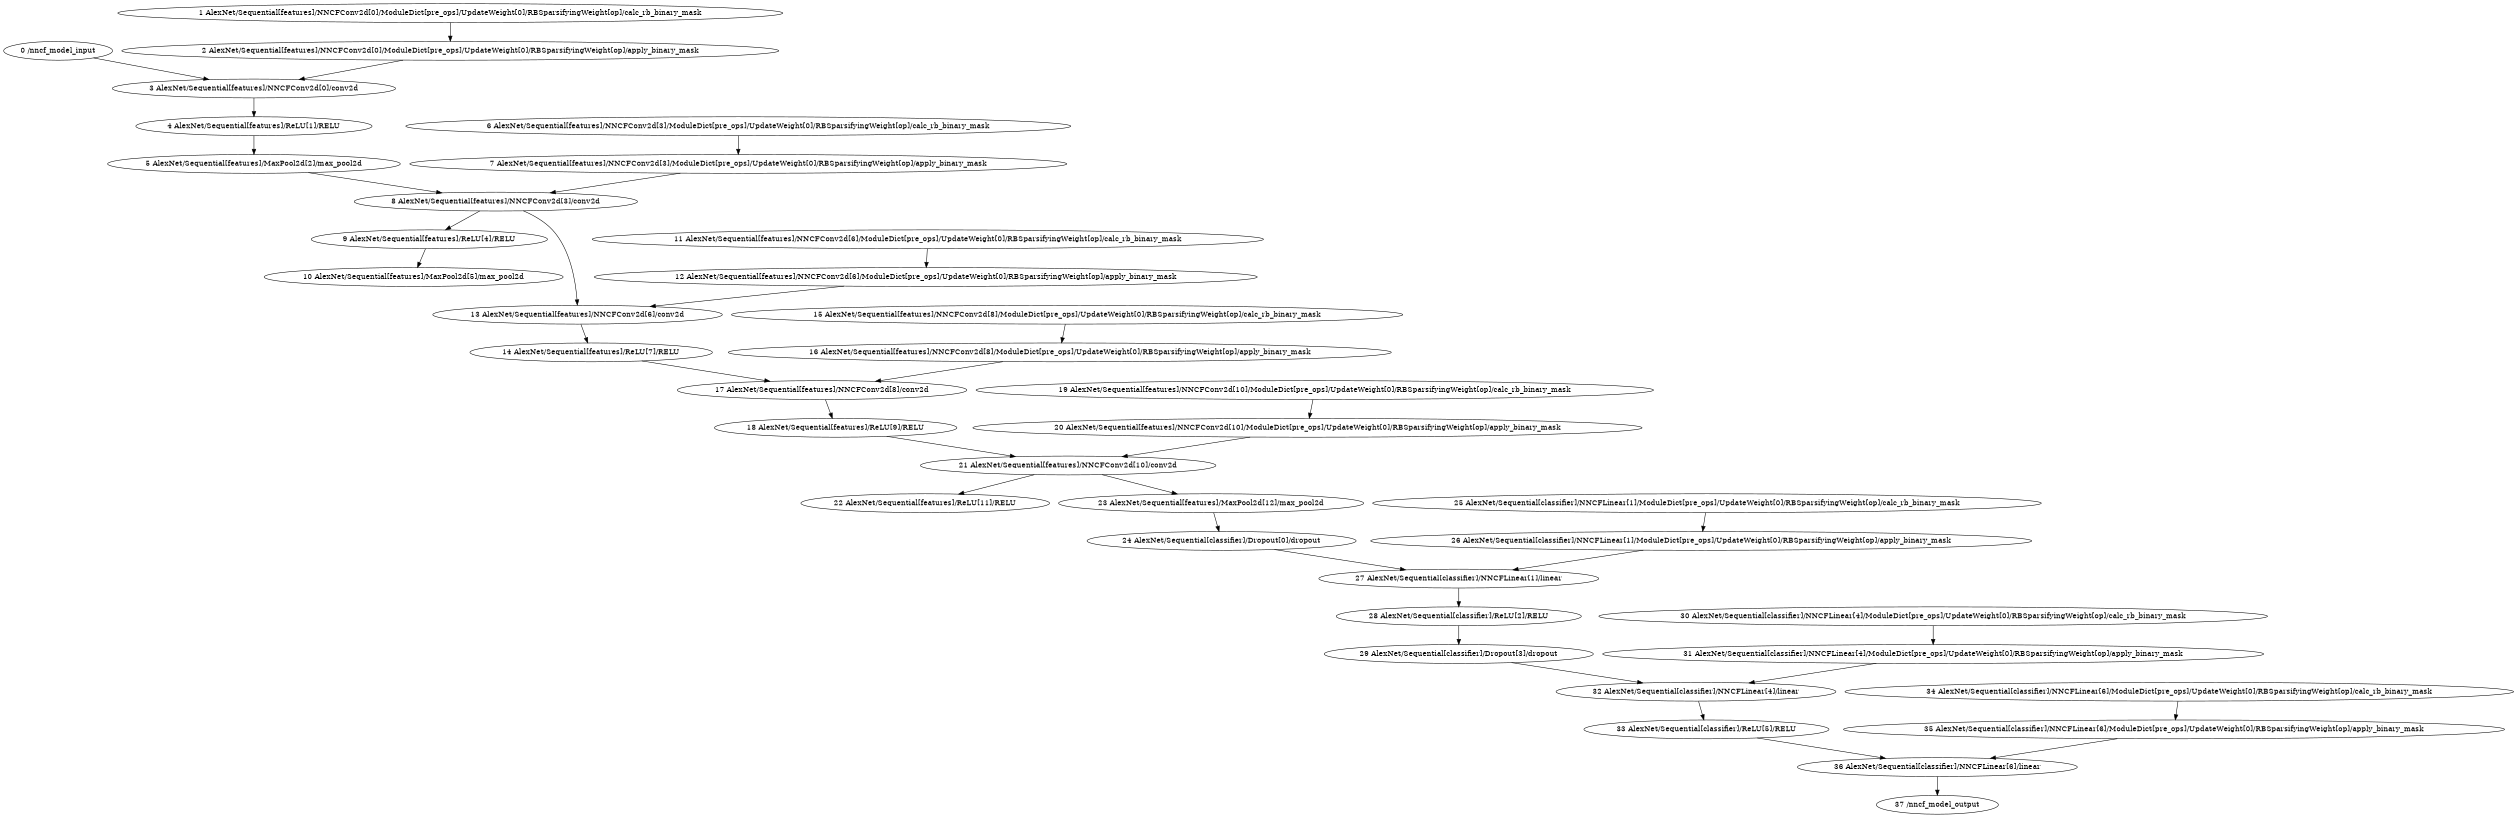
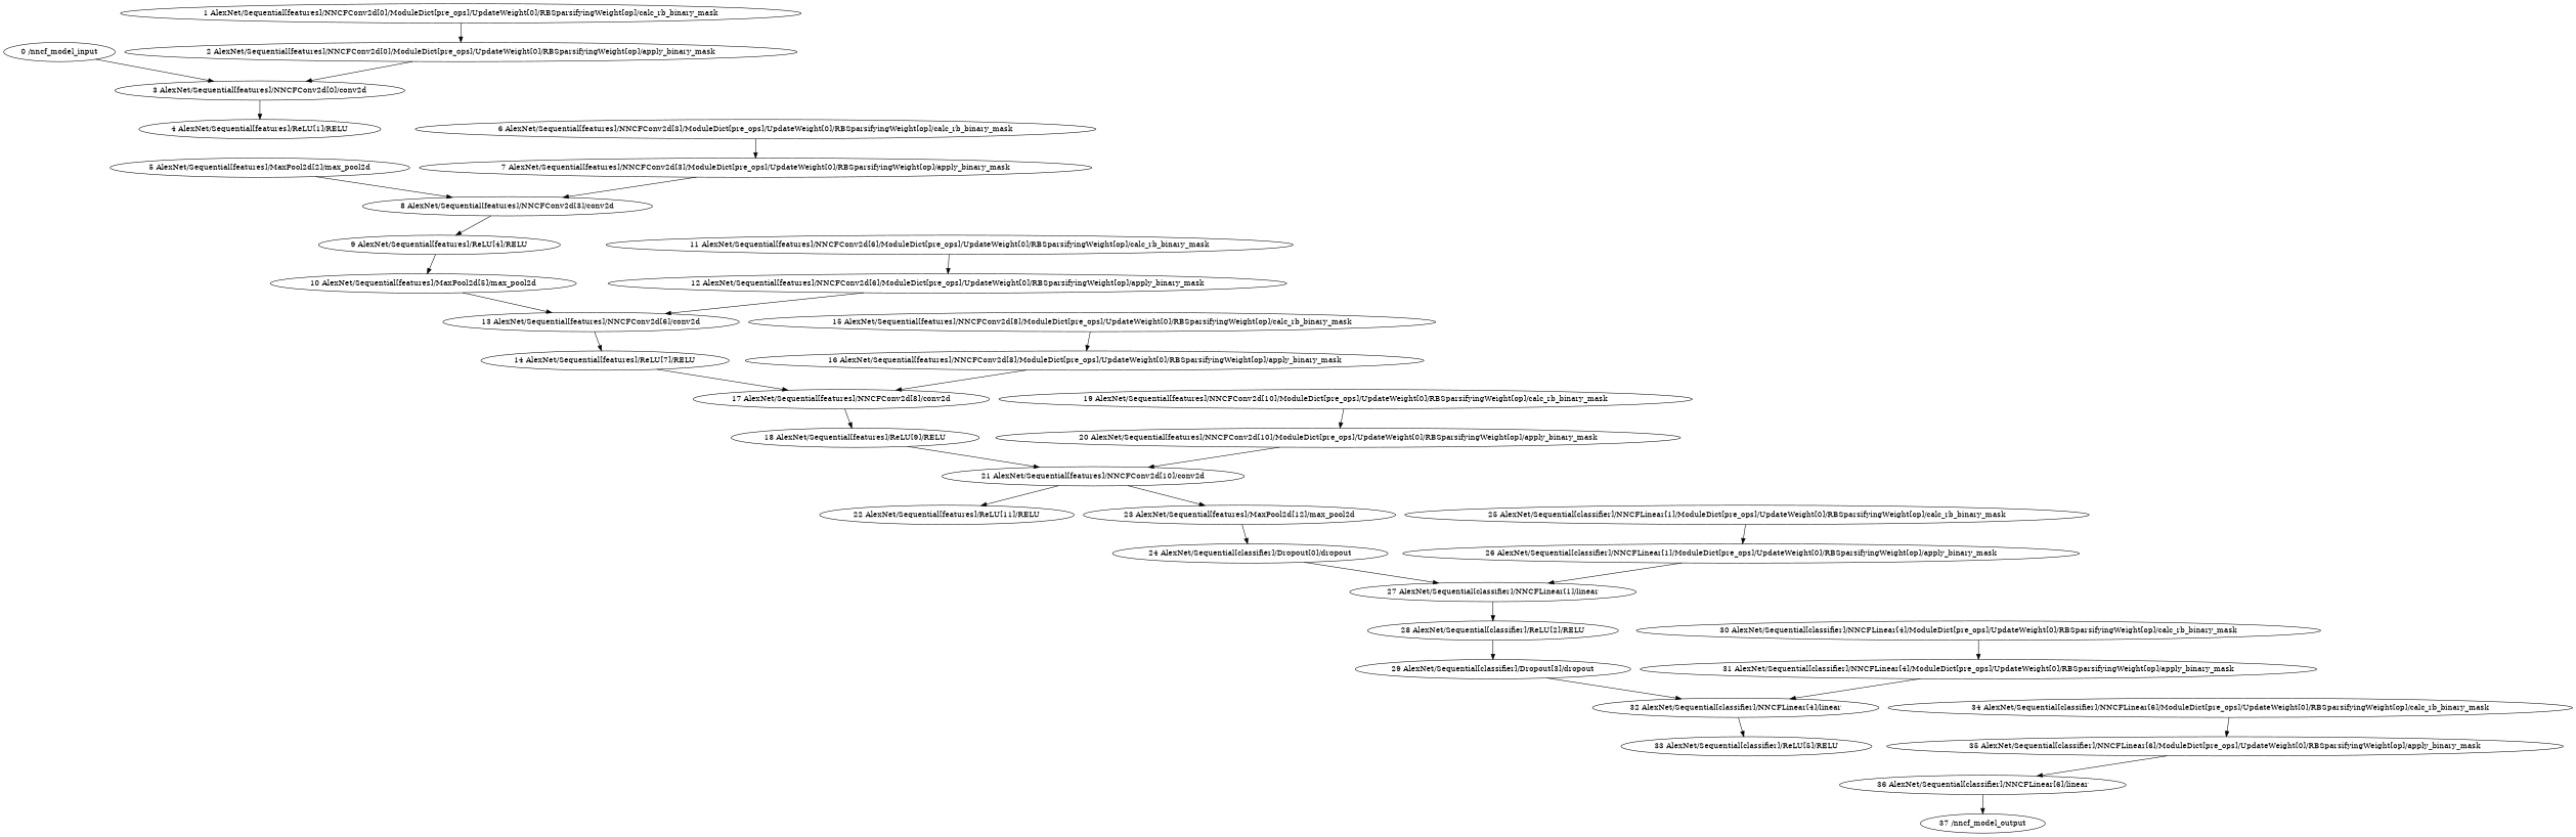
  strict digraph {
    node [type=calc_rb_binary_mask]
    "0 /nncf_model_input" [type=nncf_model_input]
    "3 AlexNet/Sequential[features]/NNCFConv2d[0]/conv2d" [scope="AlexNet/Sequential[features]/NNCFConv2d[0]" type=conv2d]
    "4 AlexNet/Sequential[features]/ReLU[1]/RELU" [scope="AlexNet/Sequential[features]/ReLU[1]" type=RELU]
    "1 AlexNet/Sequential[features]/NNCFConv2d[0]/ModuleDict[pre_ops]/UpdateWeight[0]/RBSparsifyingWeight[op]/calc_rb_binary_mask" [scope="AlexNet/Sequential[features]/NNCFConv2d[0]/ModuleDict[pre_ops]/UpdateWeight[0]/RBSparsifyingWeight[op]"]
    "2 AlexNet/Sequential[features]/NNCFConv2d[0]/ModuleDict[pre_ops]/UpdateWeight[0]/RBSparsifyingWeight[op]/apply_binary_mask" [scope="AlexNet/Sequential[features]/NNCFConv2d[0]/ModuleDict[pre_ops]/UpdateWeight[0]/RBSparsifyingWeight[op]" type=apply_binary_mask]
    "5 AlexNet/Sequential[features]/MaxPool2d[2]/max_pool2d" [scope="AlexNet/Sequential[features]/MaxPool2d[2]" type=max_pool2d]
    "8 AlexNet/Sequential[features]/NNCFConv2d[3]/conv2d" [scope="AlexNet/Sequential[features]/NNCFConv2d[3]" type=conv2d]
    "9 AlexNet/Sequential[features]/ReLU[4]/RELU" [scope="AlexNet/Sequential[features]/ReLU[4]" type=RELU]
    "6 AlexNet/Sequential[features]/NNCFConv2d[3]/ModuleDict[pre_ops]/UpdateWeight[0]/RBSparsifyingWeight[op]/calc_rb_binary_mask" [scope="AlexNet/Sequential[features]/NNCFConv2d[3]/ModuleDict[pre_ops]/UpdateWeight[0]/RBSparsifyingWeight[op]"]
    "7 AlexNet/Sequential[features]/NNCFConv2d[3]/ModuleDict[pre_ops]/UpdateWeight[0]/RBSparsifyingWeight[op]/apply_binary_mask" [scope="AlexNet/Sequential[features]/NNCFConv2d[3]/ModuleDict[pre_ops]/UpdateWeight[0]/RBSparsifyingWeight[op]" type=apply_binary_mask]
    "10 AlexNet/Sequential[features]/MaxPool2d[5]/max_pool2d" [scope="AlexNet/Sequential[features]/MaxPool2d[5]" type=max_pool2d]
    "13 AlexNet/Sequential[features]/NNCFConv2d[6]/conv2d" [scope="AlexNet/Sequential[features]/NNCFConv2d[6]" type=conv2d]
    "14 AlexNet/Sequential[features]/ReLU[7]/RELU" [scope="AlexNet/Sequential[features]/ReLU[7]" type=RELU]
    "11 AlexNet/Sequential[features]/NNCFConv2d[6]/ModuleDict[pre_ops]/UpdateWeight[0]/RBSparsifyingWeight[op]/calc_rb_binary_mask" [scope="AlexNet/Sequential[features]/NNCFConv2d[6]/ModuleDict[pre_ops]/UpdateWeight[0]/RBSparsifyingWeight[op]"]
    "12 AlexNet/Sequential[features]/NNCFConv2d[6]/ModuleDict[pre_ops]/UpdateWeight[0]/RBSparsifyingWeight[op]/apply_binary_mask" [scope="AlexNet/Sequential[features]/NNCFConv2d[6]/ModuleDict[pre_ops]/UpdateWeight[0]/RBSparsifyingWeight[op]" type=apply_binary_mask]
    "17 AlexNet/Sequential[features]/NNCFConv2d[8]/conv2d" [scope="AlexNet/Sequential[features]/NNCFConv2d[8]" type=conv2d]
    "18 AlexNet/Sequential[features]/ReLU[9]/RELU" [scope="AlexNet/Sequential[features]/ReLU[9]" type=RELU]
    "15 AlexNet/Sequential[features]/NNCFConv2d[8]/ModuleDict[pre_ops]/UpdateWeight[0]/RBSparsifyingWeight[op]/calc_rb_binary_mask" [scope="AlexNet/Sequential[features]/NNCFConv2d[8]/ModuleDict[pre_ops]/UpdateWeight[0]/RBSparsifyingWeight[op]"]
    "16 AlexNet/Sequential[features]/NNCFConv2d[8]/ModuleDict[pre_ops]/UpdateWeight[0]/RBSparsifyingWeight[op]/apply_binary_mask" [scope="AlexNet/Sequential[features]/NNCFConv2d[8]/ModuleDict[pre_ops]/UpdateWeight[0]/RBSparsifyingWeight[op]" type=apply_binary_mask]
    "21 AlexNet/Sequential[features]/NNCFConv2d[10]/conv2d" [scope="AlexNet/Sequential[features]/NNCFConv2d[10]" type=conv2d]
    "22 AlexNet/Sequential[features]/ReLU[11]/RELU" [scope="AlexNet/Sequential[features]/ReLU[11]" type=RELU]
    "23 AlexNet/Sequential[features]/MaxPool2d[12]/max_pool2d" [scope="AlexNet/Sequential[features]/MaxPool2d[12]" type=max_pool2d]
    "19 AlexNet/Sequential[features]/NNCFConv2d[10]/ModuleDict[pre_ops]/UpdateWeight[0]/RBSparsifyingWeight[op]/calc_rb_binary_mask" [scope="AlexNet/Sequential[features]/NNCFConv2d[10]/ModuleDict[pre_ops]/UpdateWeight[0]/RBSparsifyingWeight[op]"]
    "20 AlexNet/Sequential[features]/NNCFConv2d[10]/ModuleDict[pre_ops]/UpdateWeight[0]/RBSparsifyingWeight[op]/apply_binary_mask" [scope="AlexNet/Sequential[features]/NNCFConv2d[10]/ModuleDict[pre_ops]/UpdateWeight[0]/RBSparsifyingWeight[op]" type=apply_binary_mask]
    "24 AlexNet/Sequential[classifier]/Dropout[0]/dropout" [scope="AlexNet/Sequential[classifier]/Dropout[0]" type=dropout]
    "27 AlexNet/Sequential[classifier]/NNCFLinear[1]/linear" [scope="AlexNet/Sequential[classifier]/NNCFLinear[1]" type=linear]
    "28 AlexNet/Sequential[classifier]/ReLU[2]/RELU" [scope="AlexNet/Sequential[classifier]/ReLU[2]" type=RELU]
    "25 AlexNet/Sequential[classifier]/NNCFLinear[1]/ModuleDict[pre_ops]/UpdateWeight[0]/RBSparsifyingWeight[op]/calc_rb_binary_mask" [scope="AlexNet/Sequential[classifier]/NNCFLinear[1]/ModuleDict[pre_ops]/UpdateWeight[0]/RBSparsifyingWeight[op]"]
    "26 AlexNet/Sequential[classifier]/NNCFLinear[1]/ModuleDict[pre_ops]/UpdateWeight[0]/RBSparsifyingWeight[op]/apply_binary_mask" [scope="AlexNet/Sequential[classifier]/NNCFLinear[1]/ModuleDict[pre_ops]/UpdateWeight[0]/RBSparsifyingWeight[op]" type=apply_binary_mask]
    "29 AlexNet/Sequential[classifier]/Dropout[3]/dropout" [scope="AlexNet/Sequential[classifier]/Dropout[3]" type=dropout]
    "32 AlexNet/Sequential[classifier]/NNCFLinear[4]/linear" [scope="AlexNet/Sequential[classifier]/NNCFLinear[4]" type=linear]
    "33 AlexNet/Sequential[classifier]/ReLU[5]/RELU" [scope="AlexNet/Sequential[classifier]/ReLU[5]" type=RELU]
    "30 AlexNet/Sequential[classifier]/NNCFLinear[4]/ModuleDict[pre_ops]/UpdateWeight[0]/RBSparsifyingWeight[op]/calc_rb_binary_mask" [scope="AlexNet/Sequential[classifier]/NNCFLinear[4]/ModuleDict[pre_ops]/UpdateWeight[0]/RBSparsifyingWeight[op]"]
    "31 AlexNet/Sequential[classifier]/NNCFLinear[4]/ModuleDict[pre_ops]/UpdateWeight[0]/RBSparsifyingWeight[op]/apply_binary_mask" [scope="AlexNet/Sequential[classifier]/NNCFLinear[4]/ModuleDict[pre_ops]/UpdateWeight[0]/RBSparsifyingWeight[op]" type=apply_binary_mask]
    "36 AlexNet/Sequential[classifier]/NNCFLinear[6]/linear" [scope="AlexNet/Sequential[classifier]/NNCFLinear[6]" type=linear]
    "37 /nncf_model_output" [type=nncf_model_output]
    "34 AlexNet/Sequential[classifier]/NNCFLinear[6]/ModuleDict[pre_ops]/UpdateWeight[0]/RBSparsifyingWeight[op]/calc_rb_binary_mask" [scope="AlexNet/Sequential[classifier]/NNCFLinear[6]/ModuleDict[pre_ops]/UpdateWeight[0]/RBSparsifyingWeight[op]"]
    "35 AlexNet/Sequential[classifier]/NNCFLinear[6]/ModuleDict[pre_ops]/UpdateWeight[0]/RBSparsifyingWeight[op]/apply_binary_mask" [scope="AlexNet/Sequential[classifier]/NNCFLinear[6]/ModuleDict[pre_ops]/UpdateWeight[0]/RBSparsifyingWeight[op]" type=apply_binary_mask]
    "0 /nncf_model_input" -> "3 AlexNet/Sequential[features]/NNCFConv2d[0]/conv2d"
    "3 AlexNet/Sequential[features]/NNCFConv2d[0]/conv2d" -> "4 AlexNet/Sequential[features]/ReLU[1]/RELU"
-   "4 AlexNet/Sequential[features]/ReLU[1]/RELU" -> "5 AlexNet/Sequential[features]/MaxPool2d[2]/max_pool2d"
    "1 AlexNet/Sequential[features]/NNCFConv2d[0]/ModuleDict[pre_ops]/UpdateWeight[0]/RBSparsifyingWeight[op]/calc_rb_binary_mask" -> "2 AlexNet/Sequential[features]/NNCFConv2d[0]/ModuleDict[pre_ops]/UpdateWeight[0]/RBSparsifyingWeight[op]/apply_binary_mask"
    "2 AlexNet/Sequential[features]/NNCFConv2d[0]/ModuleDict[pre_ops]/UpdateWeight[0]/RBSparsifyingWeight[op]/apply_binary_mask" -> "3 AlexNet/Sequential[features]/NNCFConv2d[0]/conv2d"
    "5 AlexNet/Sequential[features]/MaxPool2d[2]/max_pool2d" -> "8 AlexNet/Sequential[features]/NNCFConv2d[3]/conv2d"
    "8 AlexNet/Sequential[features]/NNCFConv2d[3]/conv2d" -> "9 AlexNet/Sequential[features]/ReLU[4]/RELU"
    "9 AlexNet/Sequential[features]/ReLU[4]/RELU" -> "10 AlexNet/Sequential[features]/MaxPool2d[5]/max_pool2d"
    "6 AlexNet/Sequential[features]/NNCFConv2d[3]/ModuleDict[pre_ops]/UpdateWeight[0]/RBSparsifyingWeight[op]/calc_rb_binary_mask" -> "7 AlexNet/Sequential[features]/NNCFConv2d[3]/ModuleDict[pre_ops]/UpdateWeight[0]/RBSparsifyingWeight[op]/apply_binary_mask"
    "7 AlexNet/Sequential[features]/NNCFConv2d[3]/ModuleDict[pre_ops]/UpdateWeight[0]/RBSparsifyingWeight[op]/apply_binary_mask" -> "8 AlexNet/Sequential[features]/NNCFConv2d[3]/conv2d"
-   "8 AlexNet/Sequential[features]/NNCFConv2d[3]/conv2d" -> "13 AlexNet/Sequential[features]/NNCFConv2d[6]/conv2d"
+   "10 AlexNet/Sequential[features]/MaxPool2d[5]/max_pool2d" -> "13 AlexNet/Sequential[features]/NNCFConv2d[6]/conv2d"
    "13 AlexNet/Sequential[features]/NNCFConv2d[6]/conv2d" -> "14 AlexNet/Sequential[features]/ReLU[7]/RELU"
    "14 AlexNet/Sequential[features]/ReLU[7]/RELU" -> "17 AlexNet/Sequential[features]/NNCFConv2d[8]/conv2d"
    "11 AlexNet/Sequential[features]/NNCFConv2d[6]/ModuleDict[pre_ops]/UpdateWeight[0]/RBSparsifyingWeight[op]/calc_rb_binary_mask" -> "12 AlexNet/Sequential[features]/NNCFConv2d[6]/ModuleDict[pre_ops]/UpdateWeight[0]/RBSparsifyingWeight[op]/apply_binary_mask"
    "12 AlexNet/Sequential[features]/NNCFConv2d[6]/ModuleDict[pre_ops]/UpdateWeight[0]/RBSparsifyingWeight[op]/apply_binary_mask" -> "13 AlexNet/Sequential[features]/NNCFConv2d[6]/conv2d"
    "17 AlexNet/Sequential[features]/NNCFConv2d[8]/conv2d" -> "18 AlexNet/Sequential[features]/ReLU[9]/RELU"
    "18 AlexNet/Sequential[features]/ReLU[9]/RELU" -> "21 AlexNet/Sequential[features]/NNCFConv2d[10]/conv2d"
    "15 AlexNet/Sequential[features]/NNCFConv2d[8]/ModuleDict[pre_ops]/UpdateWeight[0]/RBSparsifyingWeight[op]/calc_rb_binary_mask" -> "16 AlexNet/Sequential[features]/NNCFConv2d[8]/ModuleDict[pre_ops]/UpdateWeight[0]/RBSparsifyingWeight[op]/apply_binary_mask"
    "16 AlexNet/Sequential[features]/NNCFConv2d[8]/ModuleDict[pre_ops]/UpdateWeight[0]/RBSparsifyingWeight[op]/apply_binary_mask" -> "17 AlexNet/Sequential[features]/NNCFConv2d[8]/conv2d"
    "21 AlexNet/Sequential[features]/NNCFConv2d[10]/conv2d" -> "22 AlexNet/Sequential[features]/ReLU[11]/RELU"
    "21 AlexNet/Sequential[features]/NNCFConv2d[10]/conv2d" -> "23 AlexNet/Sequential[features]/MaxPool2d[12]/max_pool2d"
    "23 AlexNet/Sequential[features]/MaxPool2d[12]/max_pool2d" -> "24 AlexNet/Sequential[classifier]/Dropout[0]/dropout"
    "19 AlexNet/Sequential[features]/NNCFConv2d[10]/ModuleDict[pre_ops]/UpdateWeight[0]/RBSparsifyingWeight[op]/calc_rb_binary_mask" -> "20 AlexNet/Sequential[features]/NNCFConv2d[10]/ModuleDict[pre_ops]/UpdateWeight[0]/RBSparsifyingWeight[op]/apply_binary_mask"
    "20 AlexNet/Sequential[features]/NNCFConv2d[10]/ModuleDict[pre_ops]/UpdateWeight[0]/RBSparsifyingWeight[op]/apply_binary_mask" -> "21 AlexNet/Sequential[features]/NNCFConv2d[10]/conv2d"
    "24 AlexNet/Sequential[classifier]/Dropout[0]/dropout" -> "27 AlexNet/Sequential[classifier]/NNCFLinear[1]/linear"
    "27 AlexNet/Sequential[classifier]/NNCFLinear[1]/linear" -> "28 AlexNet/Sequential[classifier]/ReLU[2]/RELU"
    "28 AlexNet/Sequential[classifier]/ReLU[2]/RELU" -> "29 AlexNet/Sequential[classifier]/Dropout[3]/dropout"
    "25 AlexNet/Sequential[classifier]/NNCFLinear[1]/ModuleDict[pre_ops]/UpdateWeight[0]/RBSparsifyingWeight[op]/calc_rb_binary_mask" -> "26 AlexNet/Sequential[classifier]/NNCFLinear[1]/ModuleDict[pre_ops]/UpdateWeight[0]/RBSparsifyingWeight[op]/apply_binary_mask"
    "26 AlexNet/Sequential[classifier]/NNCFLinear[1]/ModuleDict[pre_ops]/UpdateWeight[0]/RBSparsifyingWeight[op]/apply_binary_mask" -> "27 AlexNet/Sequential[classifier]/NNCFLinear[1]/linear"
    "29 AlexNet/Sequential[classifier]/Dropout[3]/dropout" -> "32 AlexNet/Sequential[classifier]/NNCFLinear[4]/linear"
    "32 AlexNet/Sequential[classifier]/NNCFLinear[4]/linear" -> "33 AlexNet/Sequential[classifier]/ReLU[5]/RELU"
-   "33 AlexNet/Sequential[classifier]/ReLU[5]/RELU" -> "36 AlexNet/Sequential[classifier]/NNCFLinear[6]/linear"
    "30 AlexNet/Sequential[classifier]/NNCFLinear[4]/ModuleDict[pre_ops]/UpdateWeight[0]/RBSparsifyingWeight[op]/calc_rb_binary_mask" -> "31 AlexNet/Sequential[classifier]/NNCFLinear[4]/ModuleDict[pre_ops]/UpdateWeight[0]/RBSparsifyingWeight[op]/apply_binary_mask"
    "31 AlexNet/Sequential[classifier]/NNCFLinear[4]/ModuleDict[pre_ops]/UpdateWeight[0]/RBSparsifyingWeight[op]/apply_binary_mask" -> "32 AlexNet/Sequential[classifier]/NNCFLinear[4]/linear"
    "36 AlexNet/Sequential[classifier]/NNCFLinear[6]/linear" -> "37 /nncf_model_output"
    "34 AlexNet/Sequential[classifier]/NNCFLinear[6]/ModuleDict[pre_ops]/UpdateWeight[0]/RBSparsifyingWeight[op]/calc_rb_binary_mask" -> "35 AlexNet/Sequential[classifier]/NNCFLinear[6]/ModuleDict[pre_ops]/UpdateWeight[0]/RBSparsifyingWeight[op]/apply_binary_mask"
    "35 AlexNet/Sequential[classifier]/NNCFLinear[6]/ModuleDict[pre_ops]/UpdateWeight[0]/RBSparsifyingWeight[op]/apply_binary_mask" -> "36 AlexNet/Sequential[classifier]/NNCFLinear[6]/linear"
  }
